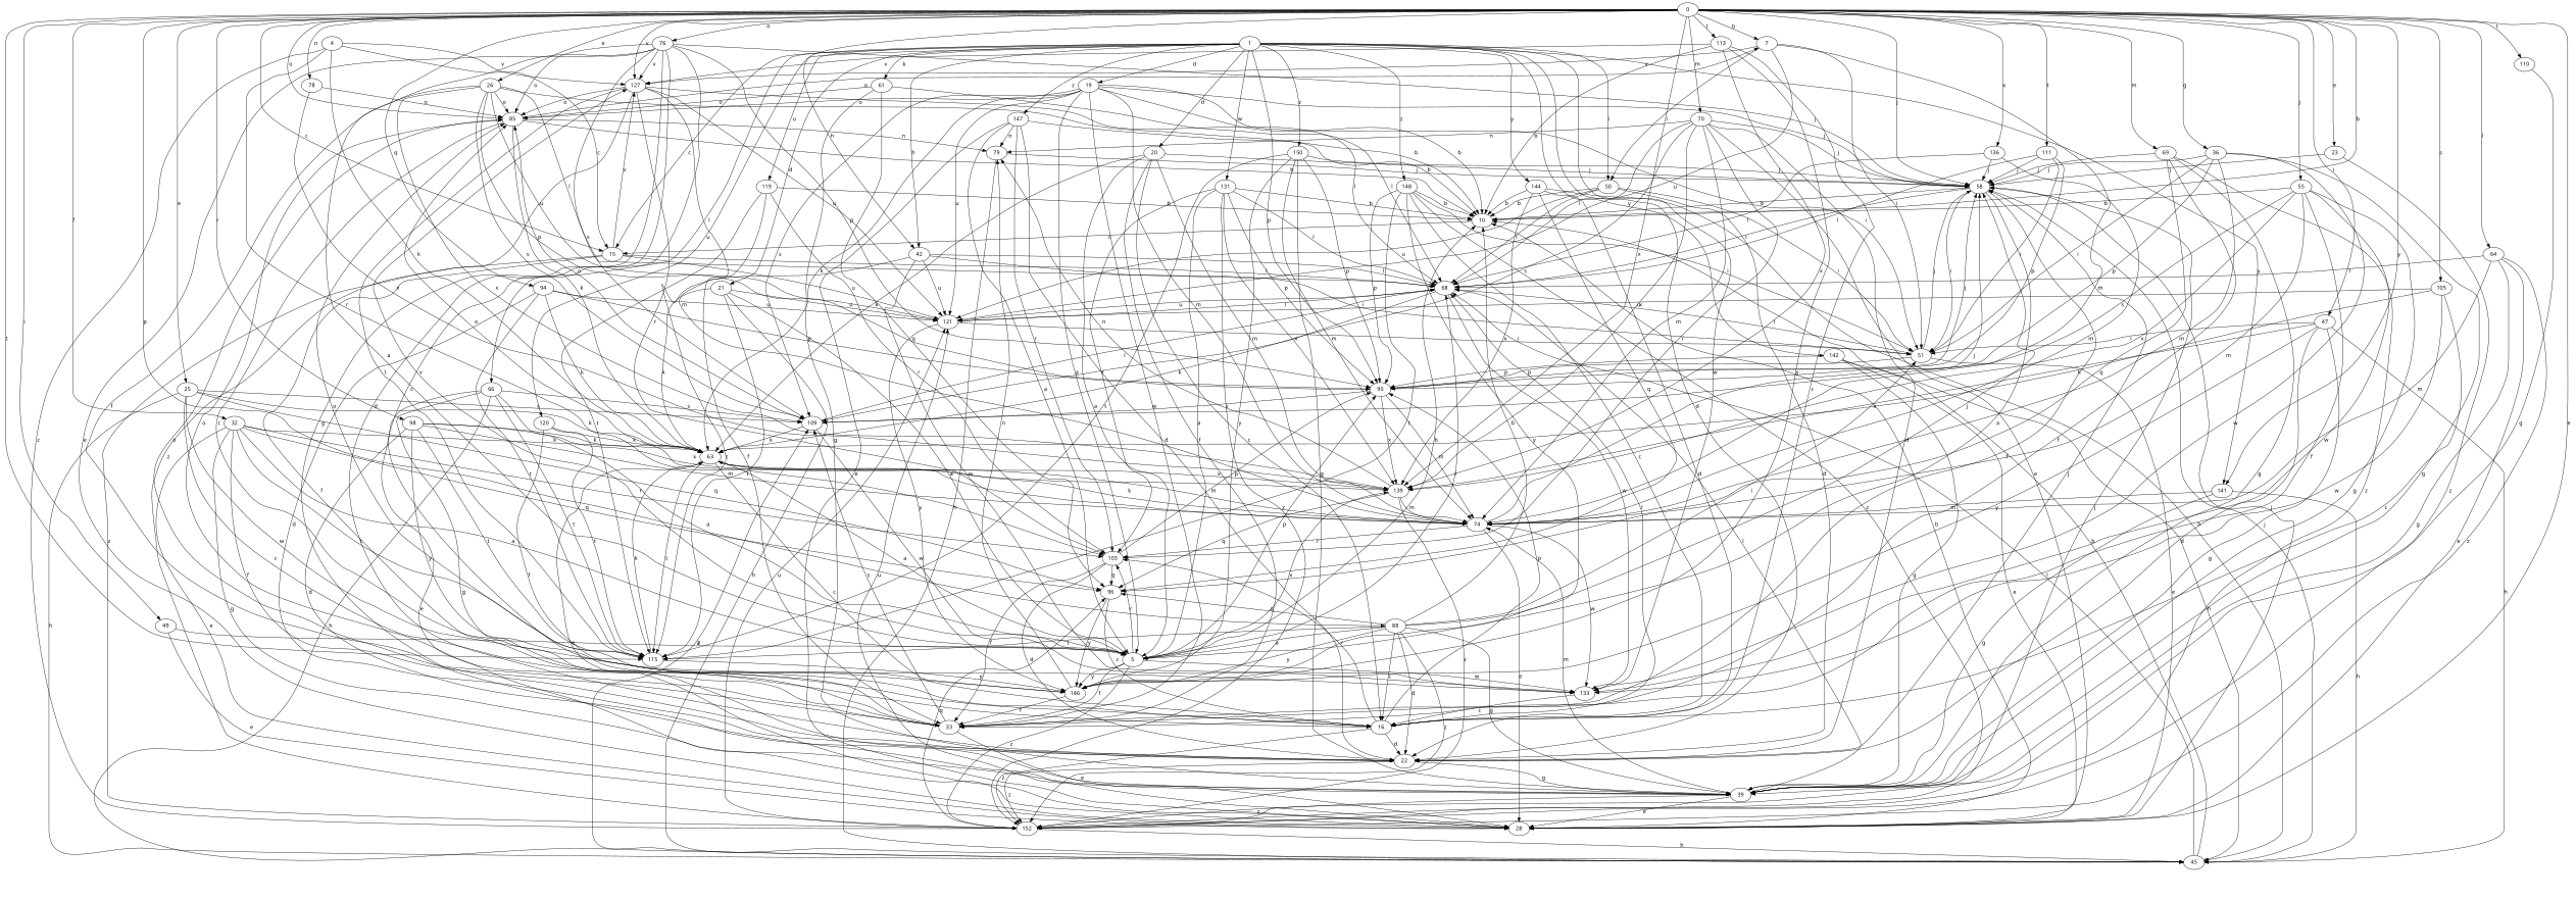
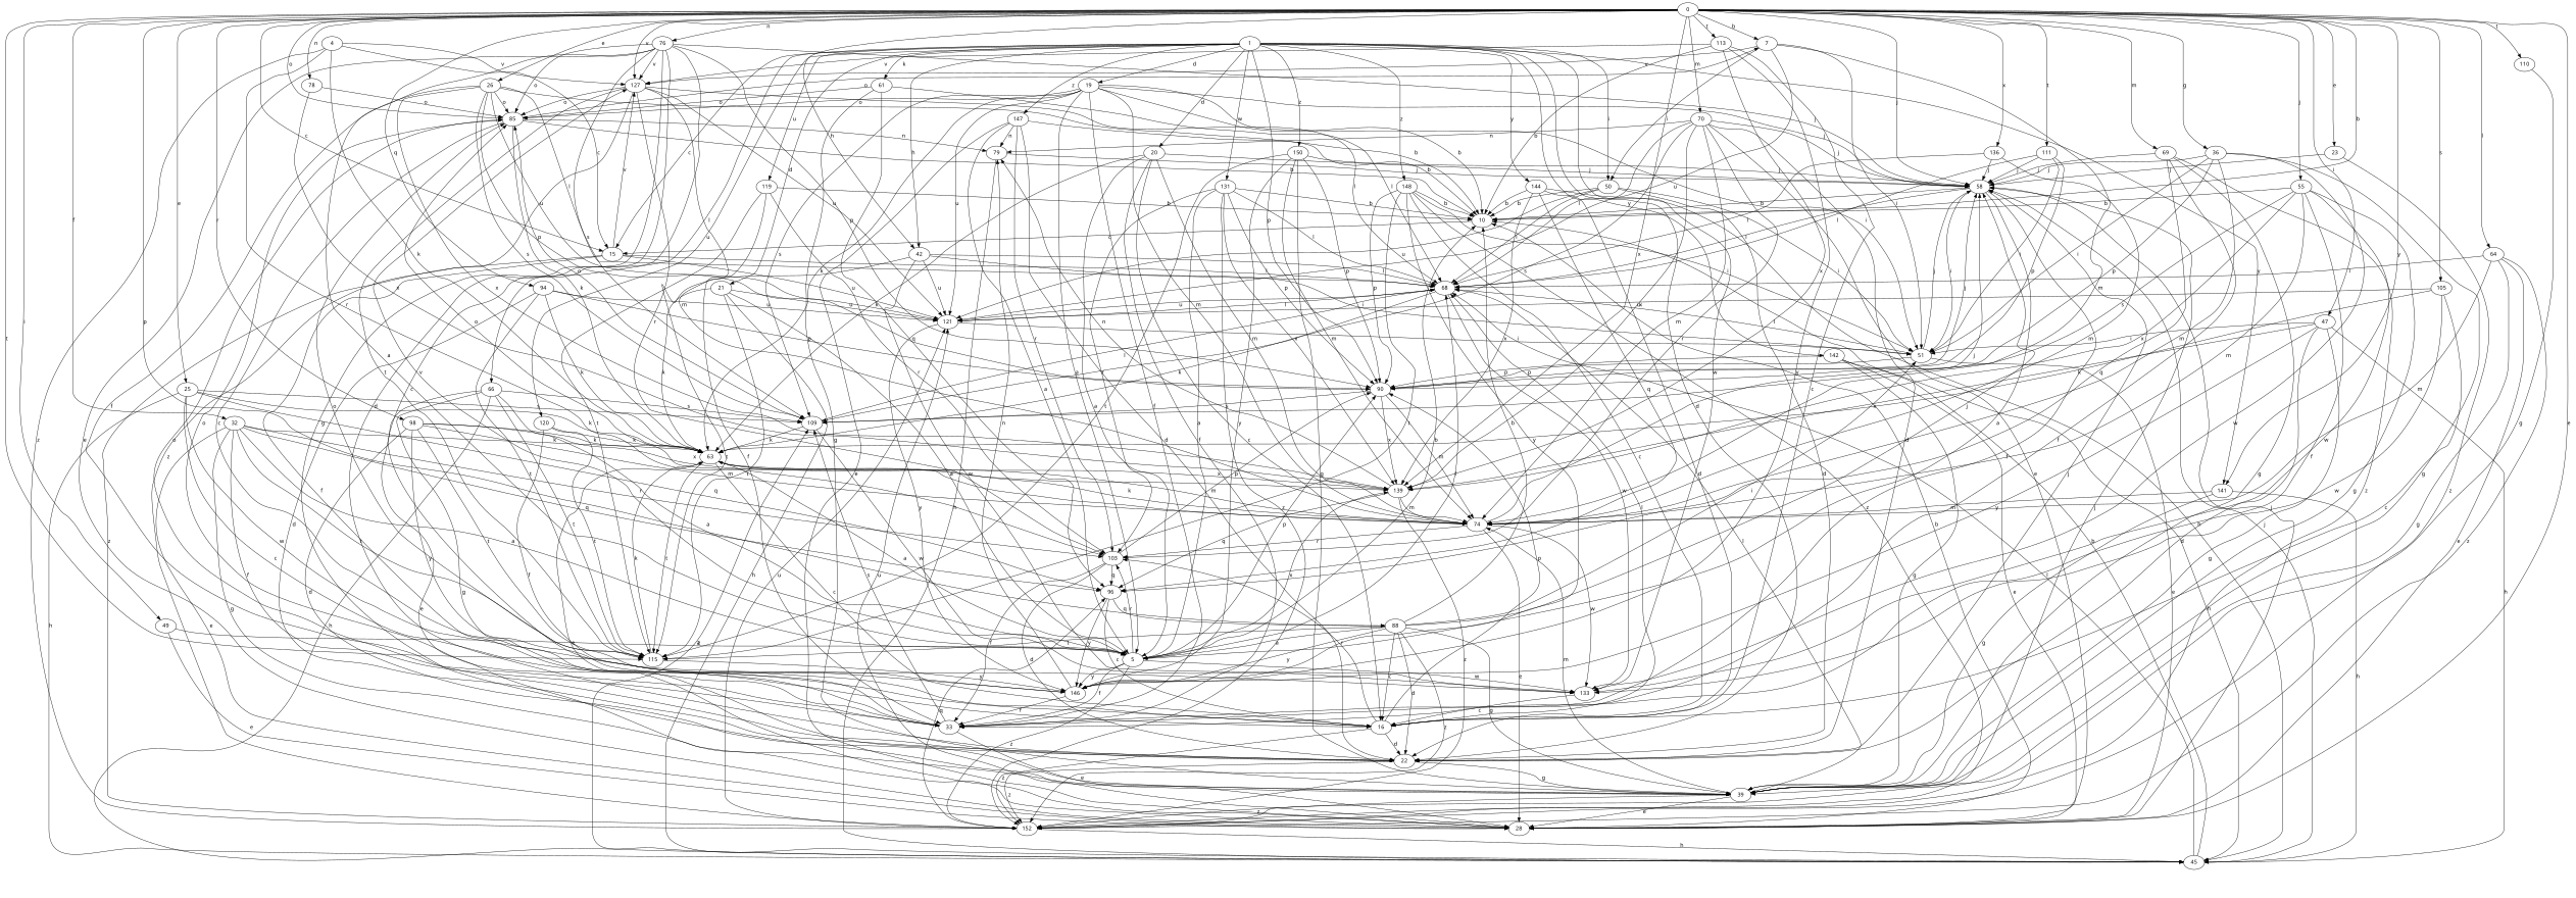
  strict digraph {
    fontname="Noto Sans"
    node [fontname="Noto Sans"]
    edge [fontname="Noto Sans"]
    0
    7
    10
    15
    23
    25
    26
    28
    32
    36
    42
    47
    49
    55
    58
    64
    69
    70
    76
    78
    85
    88
    94
    98
    105
    110
    111
    113
    115
    127
    136
    139
    141
    50
    51
    74
    121
    152
    33
    68
    133
    63
    16
    109
    45
    96
    90
    103
    5
    39
    22
    146
    79
    1
    19
    20
    21
    61
    66
    119
    120
    131
    142
    144
    147
    148
    150
    4
    0 -> 7 [label=b]
    0 -> 10 [label=b]
    0 -> 15 [label=c]
    0 -> 23 [label=e]
    0 -> 25 [label=e]
    0 -> 26 [label=e]
    0 -> 28 [label=e]
    0 -> 32 [label=f]
    0 -> 36 [label=g]
    0 -> 42 [label=h]
    0 -> 47 [label=i]
    0 -> 49 [label=i]
    0 -> 55 [label=j]
    0 -> 58 [label=j]
    0 -> 64 [label=l]
    0 -> 69 [label=m]
    0 -> 70 [label=m]
    0 -> 76 [label=n]
    0 -> 78 [label=n]
    0 -> 85 [label=o]
    0 -> 88 [label=p]
    0 -> 94 [label=q]
    0 -> 98 [label=r]
    0 -> 105 [label=s]
    0 -> 110 [label=t]
    0 -> 111 [label=t]
    0 -> 113 [label=t]
    0 -> 115 [label=t]
    0 -> 127 [label=v]
    0 -> 136 [label=x]
    0 -> 139 [label=x]
    0 -> 141 [label=y]
    7 -> 127 [label=v]
    7 -> 50 [label=i]
    7 -> 51 [label=i]
    7 -> 74 [label=m]
    7 -> 121 [label=u]
    10 -> 15 [label=c]
    15 -> 127 [label=v]
    15 -> 121 [label=u]
    15 -> 152 [label=z]
    15 -> 33 [label=f]
    15 -> 68 [label=l]
    23 -> 58 [label=j]
    23 -> 152 [label=z]
    25 -> 133 [label=w]
    25 -> 63 [label=k]
    25 -> 16 [label=c]
    25 -> 109 [label=s]
    25 -> 45 [label=h]
    25 -> 96 [label=q]
    26 -> 10 [label=b]
    26 -> 85 [label=o]
    26 -> 139 [label=x]
    26 -> 121 [label=u]
    26 -> 33 [label=f]
    26 -> 68 [label=l]
    26 -> 109 [label=s]
    26 -> 90 [label=p]
    28 -> 10 [label=b]
    28 -> 58 [label=j]
    28 -> 121 [label=u]
    32 -> 28 [label=e]
    32 -> 115 [label=t]
    32 -> 33 [label=f]
    32 -> 63 [label=k]
    32 -> 96 [label=q]
    32 -> 103 [label=r]
    32 -> 5 [label=a]
    32 -> 39 [label=g]
    36 -> 58 [label=j]
    36 -> 51 [label=i]
    36 -> 74 [label=m]
    36 -> 133 [label=w]
    36 -> 90 [label=p]
    36 -> 39 [label=g]
    42 -> 115 [label=t]
    42 -> 51 [label=i]
    42 -> 121 [label=u]
    42 -> 68 [label=l]
    42 -> 133 [label=w]
    47 -> 139 [label=x]
    47 -> 51 [label=i]
    47 -> 45 [label=h]
    47 -> 39 [label=g]
    47 -> 22 [label=d]
    47 -> 146 [label=y]
    49 -> 28 [label=e]
    49 -> 5 [label=a]
    55 -> 10 [label=b]
    55 -> 139 [label=x]
    55 -> 74 [label=m]
    55 -> 33 [label=f]
    55 -> 133 [label=w]
    55 -> 109 [label=s]
    55 -> 39 [label=g]
    58 -> 10 [label=b]
    58 -> 51 [label=i]
    58 -> 33 [label=f]
    58 -> 68 [label=l]
    58 -> 5 [label=a]
    64 -> 28 [label=e]
    64 -> 74 [label=m]
    64 -> 152 [label=z]
    64 -> 68 [label=l]
    64 -> 39 [label=g]
    69 -> 58 [label=j]
    69 -> 152 [label=z]
    69 -> 33 [label=f]
    69 -> 96 [label=q]
    69 -> 39 [label=g]
    70 -> 28 [label=e]
    70 -> 58 [label=j]
    70 -> 139 [label=x]
    70 -> 74 [label=m]
    70 -> 68 [label=l]
    70 -> 109 [label=s]
    70 -> 103 [label=r]
    70 -> 22 [label=d]
    70 -> 79 [label=n]
    76 -> 28 [label=e]
    76 -> 58 [label=j]
    76 -> 85 [label=o]
    76 -> 127 [label=v]
    76 -> 16 [label=c]
    76 -> 109 [label=s]
    76 -> 90 [label=p]
    76 -> 5 [label=a]
    76 -> 39 [label=g]
    76 -> 22 [label=d]
    78 -> 85 [label=o]
    78 -> 139 [label=x]
    85 -> 7 [label=o]
    85 -> 10 [label=b]
    85 -> 63 [label=k]
    85 -> 16 [label=c]
    85 -> 79 [label=n]
    88 -> 10 [label=b]
    88 -> 58 [label=j]
    88 -> 115 [label=t]
    88 -> 51 [label=i]
    88 -> 152 [label=z]
    88 -> 16 [label=c]
-   88 -> 96 [label=q]
+   96 -> 88 [label=q]
    88 -> 5 [label=a]
    88 -> 39 [label=g]
    88 -> 22 [label=d]
    88 -> 146 [label=y]
    94 -> 115 [label=t]
    94 -> 121 [label=u]
    94 -> 63 [label=k]
    94 -> 90 [label=p]
    94 -> 22 [label=d]
    98 -> 115 [label=t]
    98 -> 139 [label=x]
    98 -> 74 [label=m]
    98 -> 63 [label=k]
    98 -> 22 [label=d]
    98 -> 146 [label=y]
    105 -> 121 [label=u]
    105 -> 133 [label=w]
    105 -> 63 [label=k]
    105 -> 16 [label=c]
    110 -> 39 [label=g]
    111 -> 58 [label=j]
    111 -> 51 [label=i]
    111 -> 68 [label=l]
    111 -> 90 [label=p]
    113 -> 10 [label=b]
    113 -> 127 [label=v]
    113 -> 139 [label=x]
    113 -> 16 [label=c]
    113 -> 146 [label=y]
    115 -> 63 [label=k]
    115 -> 146 [label=y]
    127 -> 85 [label=o]
    127 -> 115 [label=t]
    127 -> 74 [label=m]
    127 -> 121 [label=u]
    127 -> 152 [label=z]
    127 -> 68 [label=l]
    127 -> 103 [label=r]
    136 -> 58 [label=j]
    136 -> 74 [label=m]
    136 -> 68 [label=l]
    139 -> 74 [label=m]
    139 -> 152 [label=z]
    139 -> 96 [label=q]
    139 -> 79 [label=n]
    141 -> 74 [label=m]
    141 -> 45 [label=h]
    141 -> 39 [label=g]
    50 -> 10 [label=b]
    50 -> 51 [label=i]
    50 -> 121 [label=u]
    50 -> 68 [label=l]
    50 -> 22 [label=d]
    51 -> 28 [label=e]
    51 -> 58 [label=j]
    51 -> 68 [label=l]
    51 -> 90 [label=p]
    74 -> 28 [label=e]
    74 -> 58 [label=j]
    74 -> 85 [label=o]
    74 -> 133 [label=w]
    74 -> 63 [label=k]
    74 -> 103 [label=r]
    121 -> 51 [label=i]
    121 -> 68 [label=l]
    121 -> 146 [label=y]
    152 -> 58 [label=j]
    152 -> 121 [label=u]
    152 -> 45 [label=h]
    152 -> 96 [label=q]
    33 -> 28 [label=e]
    33 -> 85 [label=o]
    33 -> 109 [label=s]
    68 -> 121 [label=u]
    68 -> 133 [label=w]
    68 -> 63 [label=k]
    133 -> 16 [label=c]
    63 -> 28 [label=e]
    63 -> 115 [label=t]
    63 -> 139 [label=x]
    63 -> 74 [label=m]
    63 -> 16 [label=c]
    63 -> 5 [label=a]
    16 -> 152 [label=z]
    16 -> 68 [label=l]
    16 -> 90 [label=p]
    16 -> 103 [label=r]
    16 -> 22 [label=d]
    109 -> 85 [label=o]
    109 -> 68 [label=l]
    109 -> 133 [label=w]
    109 -> 63 [label=k]
    45 -> 10 [label=b]
    45 -> 58 [label=j]
    45 -> 68 [label=l]
    45 -> 109 [label=z]
    96 -> 16 [label=c]
    96 -> 146 [label=y]
    90 -> 58 [label=j]
    90 -> 139 [label=x]
    90 -> 74 [label=m]
    90 -> 109 [label=s]
    103 -> 33 [label=f]
    103 -> 96 [label=q]
    103 -> 90 [label=p]
    103 -> 22 [label=d]
    5 -> 10 [label=b]
    5 -> 127 [label=v]
    5 -> 139 [label=x]
    5 -> 152 [label=z]
    5 -> 33 [label=f]
    5 -> 68 [label=l]
    5 -> 133 [label=w]
    5 -> 90 [label=p]
    5 -> 103 [label=r]
    5 -> 146 [label=y]
    39 -> 28 [label=e]
    39 -> 74 [label=m]
    39 -> 152 [label=z]
    39 -> 68 [label=l]
    22 -> 58 [label=j]
    22 -> 85 [label=o]
    22 -> 152 [label=z]
    22 -> 39 [label=g]
    146 -> 85 [label=o]
    146 -> 33 [label=f]
    146 -> 79 [label=n]
    79 -> 58 [label=j]
    79 -> 45 [label=h]
    1 -> 15 [label=c]
    1 -> 42 [label=h]
    1 -> 141 [label=y]
    1 -> 50 [label=i]
    1 -> 133 [label=w]
    1 -> 90 [label=p]
    1 -> 22 [label=d]
    1 -> 19 [label=d]
    1 -> 20 [label=d]
    1 -> 21 [label=d]
    1 -> 61 [label=k]
    1 -> 66 [label=l]
    1 -> 119 [label=u]
    1 -> 120 [label=u]
    1 -> 131 [label=w]
    1 -> 142 [label=y]
    1 -> 144 [label=y]
    1 -> 147 [label=z]
    1 -> 148 [label=z]
    1 -> 150 [label=z]
    19 -> 10 [label=b]
    19 -> 58 [label=j]
    19 -> 85 [label=o]
    19 -> 51 [label=i]
    19 -> 74 [label=m]
    19 -> 121 [label=u]
-   19 -> 33 [label=w]
+   19 -> 33 [label=f]
    19 -> 63 [label=k]
    19 -> 109 [label=s]
    19 -> 5 [label=a]
    20 -> 58 [label=j]
    20 -> 74 [label=m]
    20 -> 33 [label=f]
    20 -> 63 [label=k]
    20 -> 16 [label=c]
    20 -> 5 [label=a]
    21 -> 115 [label=t]
    21 -> 121 [label=u]
    21 -> 63 [label=k]
    21 -> 45 [label=h]
    21 -> 5 [label=a]
    61 -> 85 [label=o]
    61 -> 68 [label=l]
    61 -> 96 [label=q]
    61 -> 39 [label=g]
    66 -> 28 [label=e]
    66 -> 115 [label=t]
    66 -> 109 [label=s]
    66 -> 45 [label=h]
    66 -> 5 [label=a]
    66 -> 39 [label=g]
    119 -> 10 [label=b]
    119 -> 115 [label=t]
    119 -> 33 [label=f]
    119 -> 103 [label=r]
    120 -> 115 [label=t]
    120 -> 33 [label=f]
    120 -> 63 [label=k]
    131 -> 10 [label=b]
    131 -> 139 [label=x]
    131 -> 152 [label=z]
    131 -> 68 [label=l]
    131 -> 90 [label=p]
    131 -> 103 [label=r]
    131 -> 5 [label=a]
    142 -> 28 [label=e]
    142 -> 45 [label=h]
    142 -> 90 [label=p]
    142 -> 39 [label=g]
    144 -> 10 [label=b]
    144 -> 139 [label=x]
    144 -> 45 [label=h]
    144 -> 96 [label=q]
    144 -> 22 [label=d]
    147 -> 10 [label=b]
    147 -> 28 [label=e]
    147 -> 103 [label=r]
    147 -> 5 [label=a]
    147 -> 22 [label=d]
    147 -> 79 [label=n]
    148 -> 10 [label=b]
    148 -> 115 [label=t]
    148 -> 51 [label=i]
    148 -> 152 [label=z]
    148 -> 16 [label=c]
    148 -> 90 [label=p]
    148 -> 146 [label=y]
    150 -> 58 [label=j]
    150 -> 115 [label=t]
    150 -> 74 [label=m]
    150 -> 90 [label=p]
    150 -> 39 [label=g]
    150 -> 146 [label=y]
    4 -> 15 [label=c]
    4 -> 127 [label=v]
    4 -> 152 [label=z]
    4 -> 63 [label=k]
    4 -> 103 [label=r]
  }
